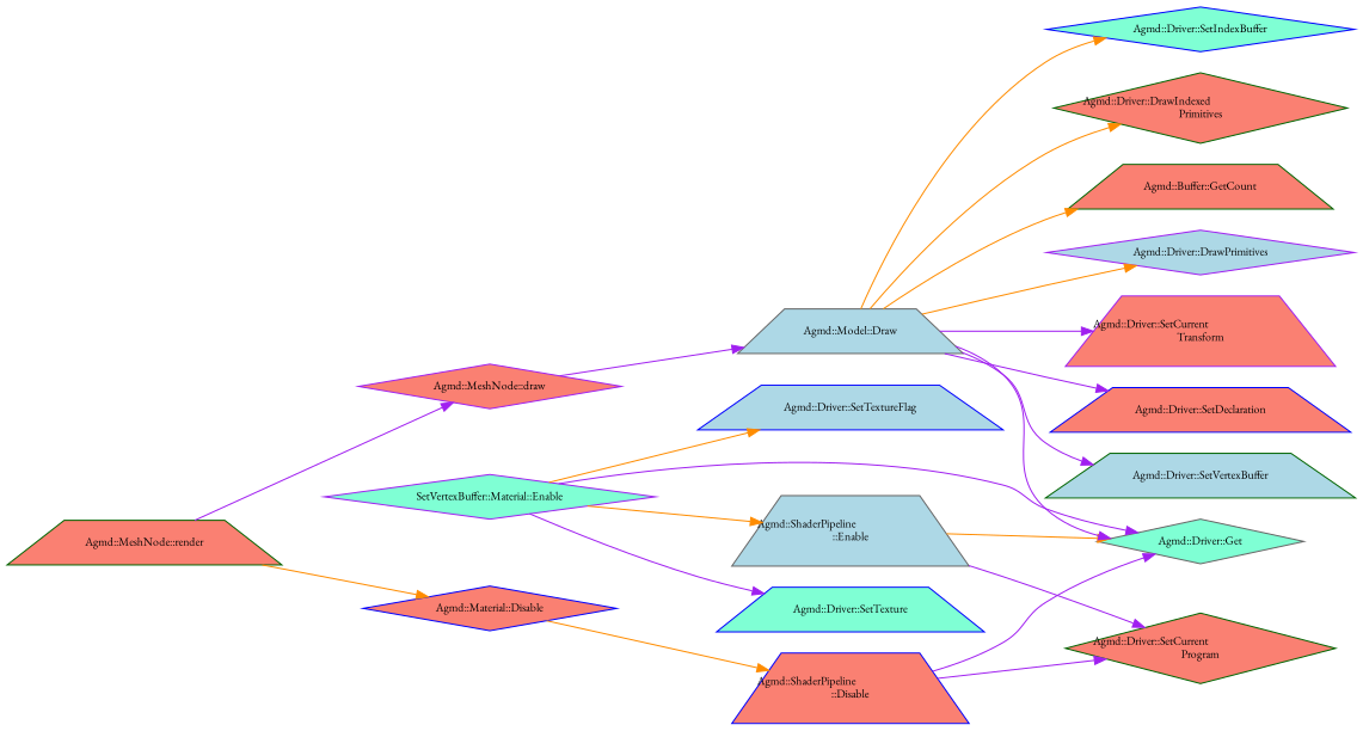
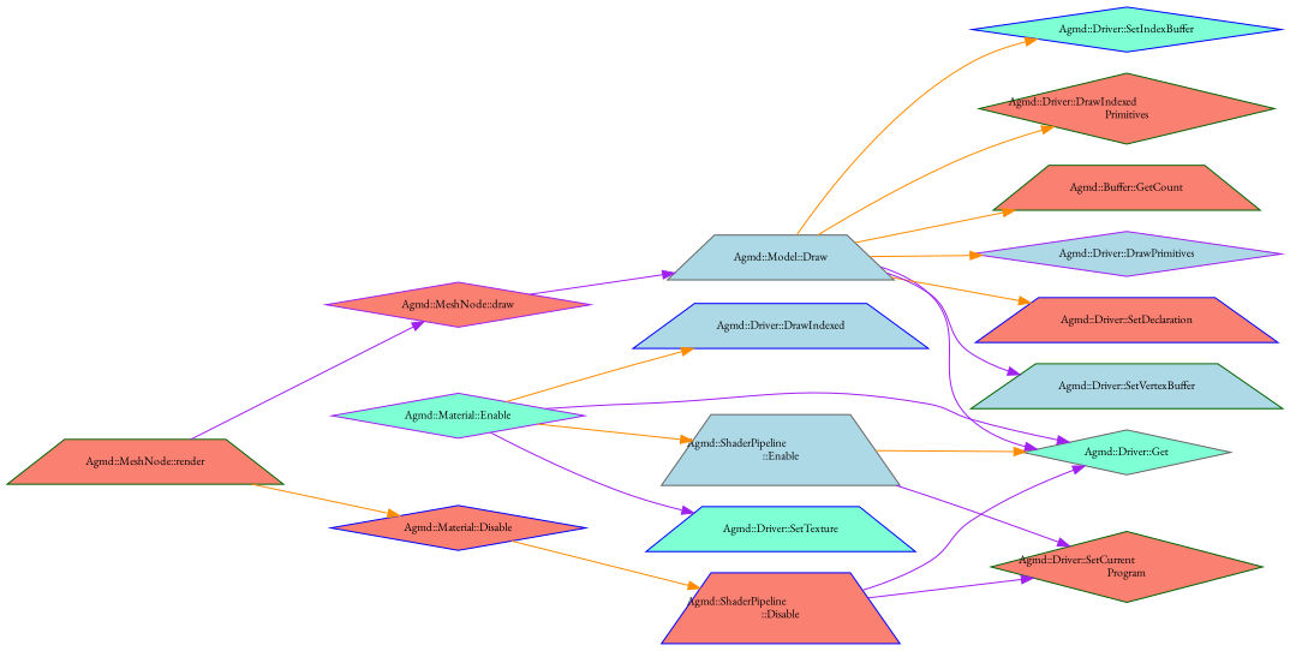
  digraph {
    fontname="EB Garamond"
    rankdir=LR
    node [color=blue fillcolor=salmon fontname="EB Garamond" fontsize=10 shape=trapezium style=filled]
    edge [color=purple fontname="EB Garamond" fontsize=10 labelfontname=Helvetica labelfontsize=10 style=solid]
    n1 [color=darkgreen fontcolor=black height=0.2 label="Agmd::MeshNode::render" width=0.4]
    n2 [color=purple height=0.2 label="Agmd::MeshNode::draw" shape=diamond width=0.4]
    n3 [height=0.2 label="Agmd::Material::Disable" shape=diamond width=0.4]
-   n4 [color=purple fillcolor=aquamarine height=0.2 label="SetVertexBuffer::Material::Enable" shape=diamond width=0.4]
+   n4 [color=purple fillcolor=aquamarine height=0.2 label="Agmd::Material::Enable" shape=diamond width=0.4]
    n5 [color=gray40 fillcolor=aquamarine height=0.2 label="Agmd::Driver::Get" shape=diamond width=0.4]
    n6 [color=gray40 fillcolor=lightblue height=0.2 label="Agmd::ShaderPipeline\l::Enable" width=0.4]
    n7 [fillcolor=aquamarine height=0.2 label="Agmd::Driver::SetTexture" width=0.4]
-   n8 [fillcolor=lightblue height=0.2 label="Agmd::Driver::SetTextureFlag" width=0.4]
+   n8 [fillcolor=lightblue height=0.2 label="Agmd::Driver::DrawIndexed" width=0.4]
    n9 [color=gray40 fillcolor=lightblue height=0.2 label="Agmd::Model::Draw" width=0.4]
    n10 [height=0.2 label="Agmd::ShaderPipeline\l::Disable" width=0.4]
    n11 [color=darkgreen height=0.2 label="Agmd::Driver::SetCurrent\lProgram" shape=diamond width=0.4]
-   n12 [color=purple height=0.2 label="Agmd::Driver::SetCurrent\lTransform" width=0.4]
    n13 [height=0.2 label="Agmd::Driver::SetDeclaration" width=0.4]
    n14 [color=darkgreen fillcolor=lightblue height=0.2 label="Agmd::Driver::SetVertexBuffer" width=0.4]
    n15 [fillcolor=aquamarine height=0.2 label="Agmd::Driver::SetIndexBuffer" shape=diamond width=0.4]
    n16 [color=darkgreen height=0.2 label="Agmd::Driver::DrawIndexed\lPrimitives" shape=diamond width=0.4]
    n17 [color=darkgreen height=0.2 label="Agmd::Buffer::GetCount" width=0.4]
    n18 [color=purple fillcolor=lightblue height=0.2 label="Agmd::Driver::DrawPrimitives" shape=diamond width=0.4]
    n1 -> n2
    n1 -> n3 [color=darkorange]
    n2 -> n9
    n3 -> n10 [color=darkorange]
    n4 -> n5
    n4 -> n6 [color=darkorange]
    n4 -> n7
    n4 -> n8 [color=darkorange]
    n6 -> n5 [color=darkorange]
    n6 -> n11
    n9 -> n5
-   n9 -> n12
-   n9 -> n13
+   n9 -> n13 [color=darkorange]
    n9 -> n14
    n9 -> n15 [color=darkorange]
    n9 -> n16 [color=darkorange]
    n9 -> n17 [color=darkorange]
    n9 -> n18 [color=darkorange]
    n10 -> n5
    n10 -> n11
  }
